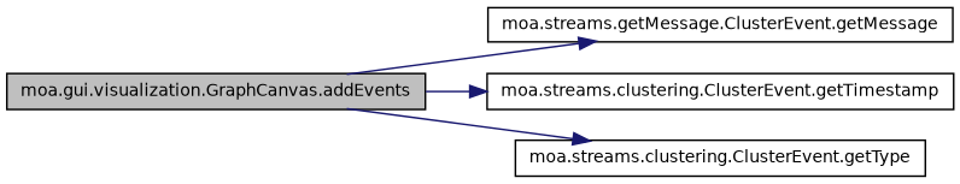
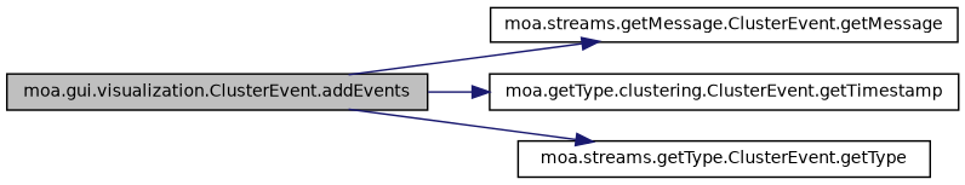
  digraph {
    rankdir=LR
    node [color=black fillcolor=white fontname=Helvetica fontsize=10 shape=record style=filled]
    edge [color=midnightblue fontname=Helvetica fontsize=10 labelfontname=Helvetica labelfontsize=10 style=solid]
-   n1 [fillcolor=grey75 fontcolor=black height=0.2 label="moa.gui.visualization.GraphCanvas.addEvents" width=0.4]
+   n1 [fillcolor=grey75 fontcolor=black height=0.2 label="moa.gui.visualization.ClusterEvent.addEvents" width=0.4]
    n2 [height=0.2 label="moa.streams.getMessage.ClusterEvent.getMessage" width=0.4]
-   n3 [height=0.2 label="moa.streams.clustering.ClusterEvent.getTimestamp" width=0.4]
-   n4 [height=0.2 label="moa.streams.clustering.ClusterEvent.getType" width=0.4]
+   n3 [height=0.2 label="moa.getType.clustering.ClusterEvent.getTimestamp" width=0.4]
+   n4 [height=0.2 label="moa.streams.getType.ClusterEvent.getType" width=0.4]
    n1 -> n2
    n1 -> n3
    n1 -> n4
  }
